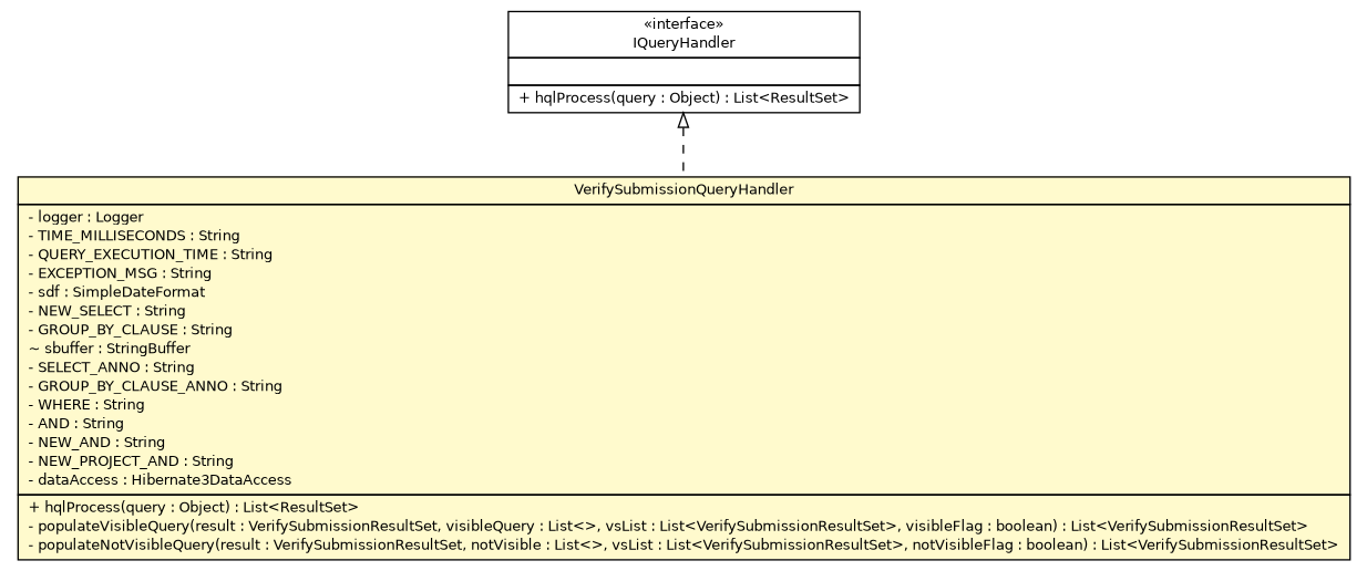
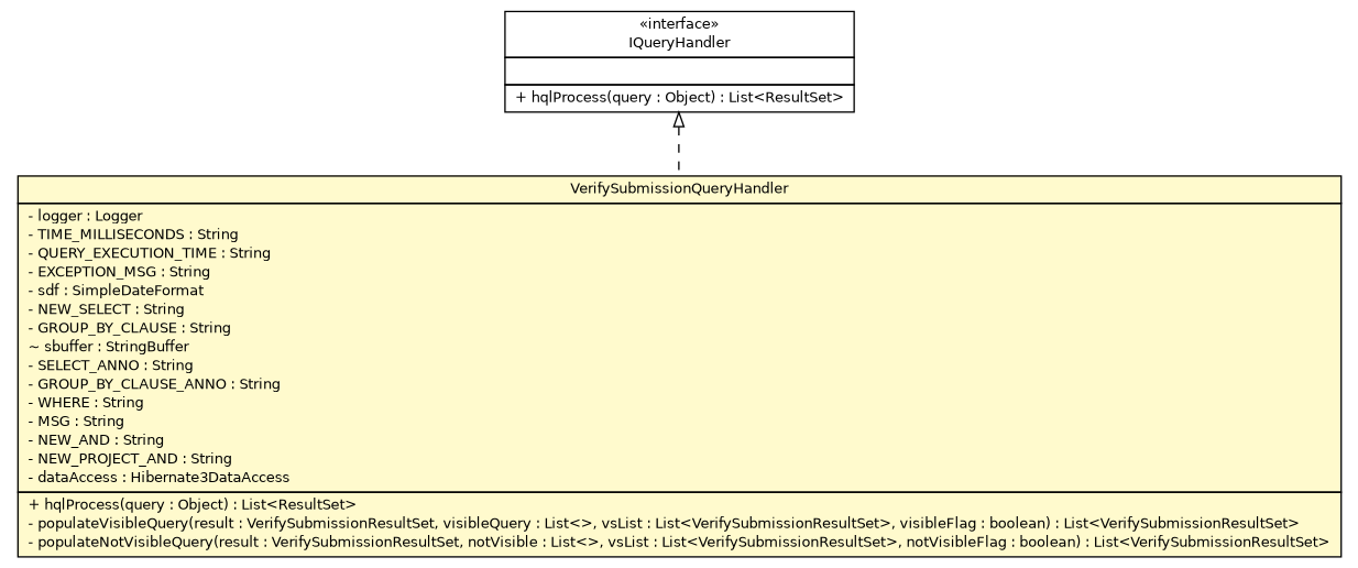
  digraph {
    node [fontcolor=black fontname=Helvetica fontsize=10.0 shape=plaintext]
    n1 [label=<<table border="0" cellborder="1" cellspacing="0" cellpadding="2" port="p" href="./IQueryHandler.html"> 		<tr><td><table border="0" cellspacing="0" cellpadding="1"> 			<tr><td> &laquo;interface&raquo; </td></tr> 			<tr><td> IQueryHandler </td></tr> 		</table></td></tr> 		<tr><td><table border="0" cellspacing="0" cellpadding="1"> 			<tr><td align="left">  </td></tr> 		</table></td></tr> 		<tr><td><table border="0" cellspacing="0" cellpadding="1"> 			<tr><td align="left"> + hqlProcess(query : Object) : List&lt;ResultSet&gt; </td></tr> 		</table></td></tr> 		</table>>]
-   n2 [label=<<table border="0" cellborder="1" cellspacing="0" cellpadding="2" port="p" bgcolor="lemonChiffon" href="./VerifySubmissionQueryHandler.html"> 		<tr><td><table border="0" cellspacing="0" cellpadding="1"> 			<tr><td> VerifySubmissionQueryHandler </td></tr> 		</table></td></tr> 		<tr><td><table border="0" cellspacing="0" cellpadding="1"> 			<tr><td align="left"> - logger : Logger </td></tr> 			<tr><td align="left"> - TIME_MILLISECONDS : String </td></tr> 			<tr><td align="left"> - QUERY_EXECUTION_TIME : String </td></tr> 			<tr><td align="left"> - EXCEPTION_MSG : String </td></tr> 			<tr><td align="left"> - sdf : SimpleDateFormat </td></tr> 			<tr><td align="left"> - NEW_SELECT : String </td></tr> 			<tr><td align="left"> - GROUP_BY_CLAUSE : String </td></tr> 			<tr><td align="left"> ~ sbuffer : StringBuffer </td></tr> 			<tr><td align="left"> - SELECT_ANNO : String </td></tr> 			<tr><td align="left"> - GROUP_BY_CLAUSE_ANNO : String </td></tr> 			<tr><td align="left"> - WHERE : String </td></tr> 			<tr><td align="left"> - AND : String </td></tr> 			<tr><td align="left"> - NEW_AND : String </td></tr> 			<tr><td align="left"> - NEW_PROJECT_AND : String </td></tr> 			<tr><td align="left"> - dataAccess : Hibernate3DataAccess </td></tr> 		</table></td></tr> 		<tr><td><table border="0" cellspacing="0" cellpadding="1"> 			<tr><td align="left"> + hqlProcess(query : Object) : List&lt;ResultSet&gt; </td></tr> 			<tr><td align="left"> - populateVisibleQuery(result : VerifySubmissionResultSet, visibleQuery : List&lt;&gt;, vsList : List&lt;VerifySubmissionResultSet&gt;, visibleFlag : boolean) : List&lt;VerifySubmissionResultSet&gt; </td></tr> 			<tr><td align="left"> - populateNotVisibleQuery(result : VerifySubmissionResultSet, notVisible : List&lt;&gt;, vsList : List&lt;VerifySubmissionResultSet&gt;, notVisibleFlag : boolean) : List&lt;VerifySubmissionResultSet&gt; </td></tr> 		</table></td></tr> 		</table>>]
+   n2 [label=<<table border="0" cellborder="1" cellspacing="0" cellpadding="2" port="p" bgcolor="lemonChiffon" href="./VerifySubmissionQueryHandler.html"> 		<tr><td><table border="0" cellspacing="0" cellpadding="1"> 			<tr><td> VerifySubmissionQueryHandler </td></tr> 		</table></td></tr> 		<tr><td><table border="0" cellspacing="0" cellpadding="1"> 			<tr><td align="left"> - logger : Logger </td></tr> 			<tr><td align="left"> - TIME_MILLISECONDS : String </td></tr> 			<tr><td align="left"> - QUERY_EXECUTION_TIME : String </td></tr> 			<tr><td align="left"> - EXCEPTION_MSG : String </td></tr> 			<tr><td align="left"> - sdf : SimpleDateFormat </td></tr> 			<tr><td align="left"> - NEW_SELECT : String </td></tr> 			<tr><td align="left"> - GROUP_BY_CLAUSE : String </td></tr> 			<tr><td align="left"> ~ sbuffer : StringBuffer </td></tr> 			<tr><td align="left"> - SELECT_ANNO : String </td></tr> 			<tr><td align="left"> - GROUP_BY_CLAUSE_ANNO : String </td></tr> 			<tr><td align="left"> - WHERE : String </td></tr> 			<tr><td align="left"> - MSG : String </td></tr> 			<tr><td align="left"> - NEW_AND : String </td></tr> 			<tr><td align="left"> - NEW_PROJECT_AND : String </td></tr> 			<tr><td align="left"> - dataAccess : Hibernate3DataAccess </td></tr> 		</table></td></tr> 		<tr><td><table border="0" cellspacing="0" cellpadding="1"> 			<tr><td align="left"> + hqlProcess(query : Object) : List&lt;ResultSet&gt; </td></tr> 			<tr><td align="left"> - populateVisibleQuery(result : VerifySubmissionResultSet, visibleQuery : List&lt;&gt;, vsList : List&lt;VerifySubmissionResultSet&gt;, visibleFlag : boolean) : List&lt;VerifySubmissionResultSet&gt; </td></tr> 			<tr><td align="left"> - populateNotVisibleQuery(result : VerifySubmissionResultSet, notVisible : List&lt;&gt;, vsList : List&lt;VerifySubmissionResultSet&gt;, notVisibleFlag : boolean) : List&lt;VerifySubmissionResultSet&gt; </td></tr> 		</table></td></tr> 		</table>>]
    n1 -> n2 [arrowtail=empty dir=back fontname=Helvetica fontsize=10 headport=p labelfontname=Helvetica labelfontsize=10 style=dashed tailport=p]
  }
